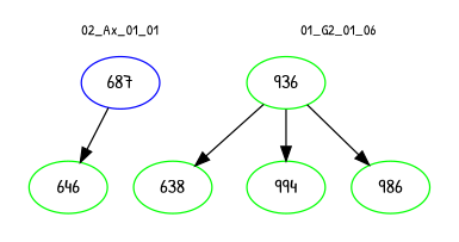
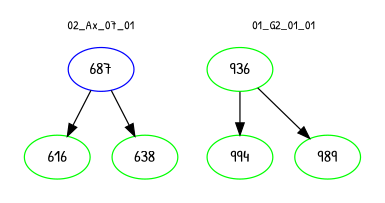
  digraph {
    fontname="Patrick Hand"
    node [color=green fontname="Patrick Hand"]
    edge [color=black fontname="Patrick Hand"]
    n1 [color=blue label=687]
-   n2 [label=646]
+   n2 [label=616]
    n3 [label=638]
    n4 [label=936]
    n5 [label=994]
-   n6 [label=986]
+   n6 [label=989]
    subgraph cluster_1 {
      color=white
      fontsize=10
-     label="02_Ax_01_01"
+     label="02_Ax_07_01"
      n1
      n2
      n3
    }
    subgraph cluster_2 {
      color=white
      fontsize=10
-     label="01_G2_01_06"
+     label="01_G2_01_01"
      n4
      n5
      n6
    }
    n1 -> n2
-   n4 -> n3
+   n1 -> n3
    n4 -> n5
    n4 -> n6
  }
